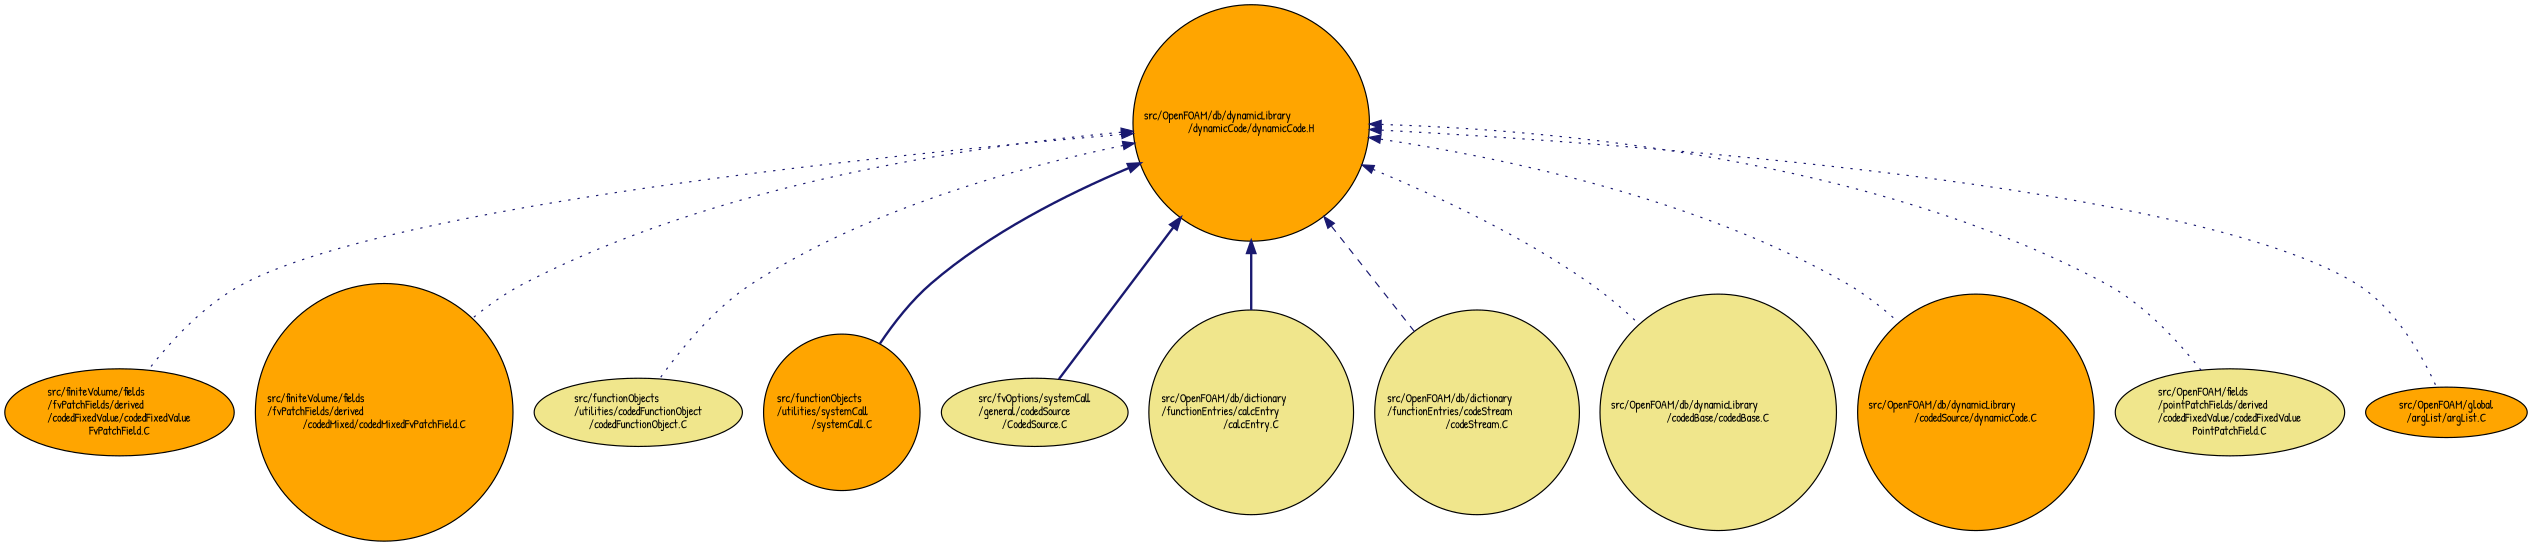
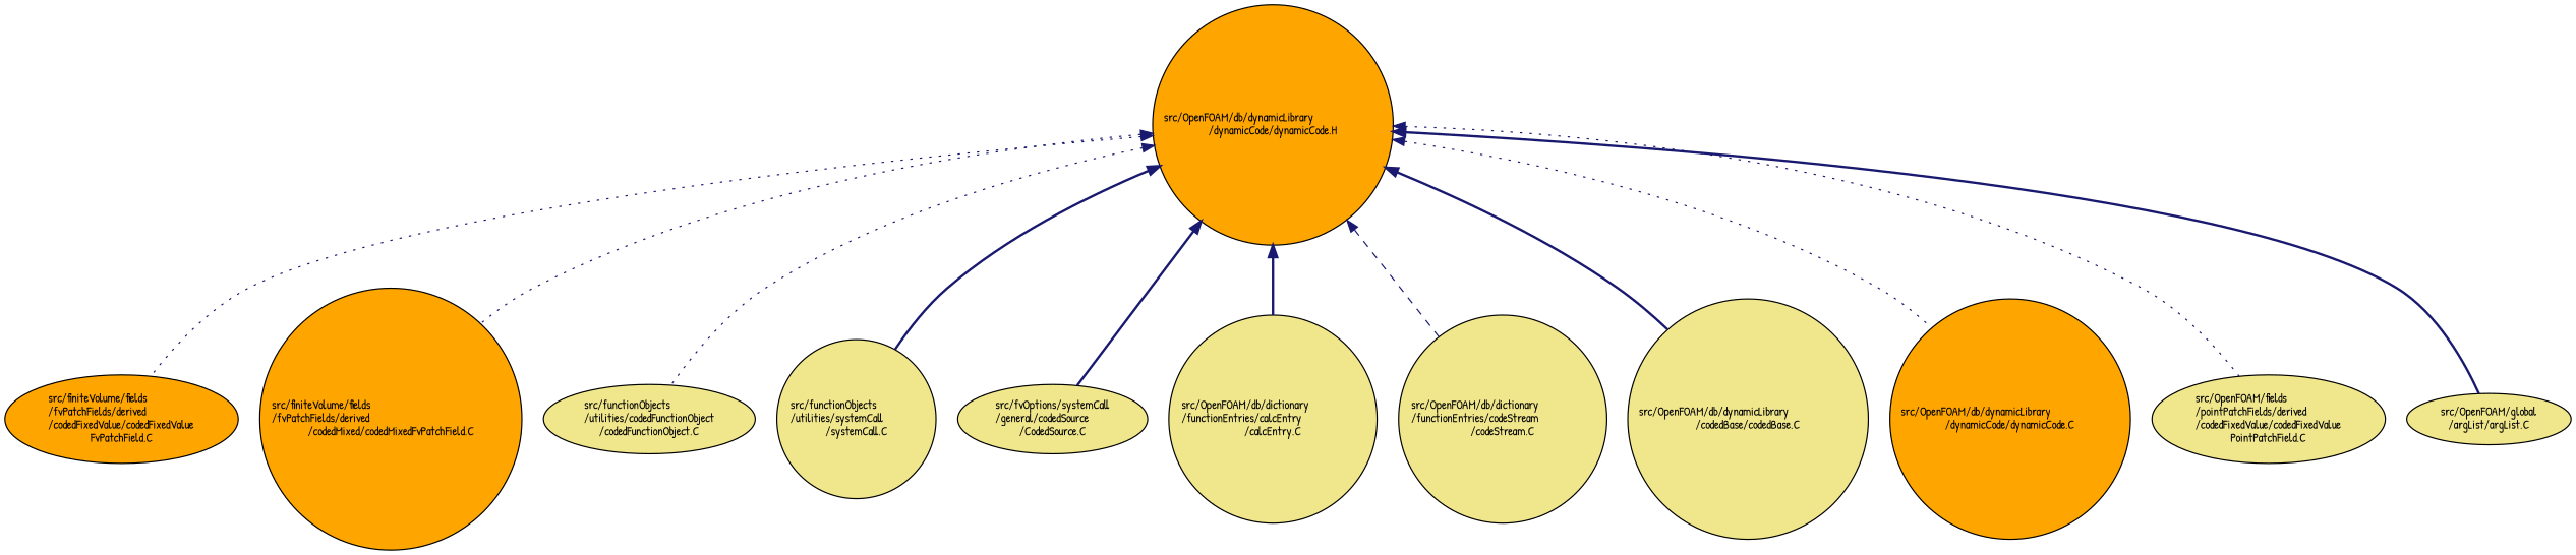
  digraph {
    fontname="Patrick Hand"
    node [color=black fillcolor=khaki fontname="Patrick Hand" fontsize=10 shape=circle style=filled]
    edge [color=midnightblue dir=back fontname="Patrick Hand" fontsize=10 labelfontname=Helvetica labelfontsize=10 style=dotted]
    n1 [fillcolor=orange fontcolor=black height=0.2 label="src/OpenFOAM/db/dynamicLibrary\l/dynamicCode/dynamicCode.H" width=0.4]
    n2 [fillcolor=orange height=0.2 label="src/finiteVolume/fields\l/fvPatchFields/derived\l/codedFixedValue/codedFixedValue\lFvPatchField.C" shape=ellipse width=0.4]
    n3 [fillcolor=orange height=0.2 label="src/finiteVolume/fields\l/fvPatchFields/derived\l/codedMixed/codedMixedFvPatchField.C" width=0.4]
    n4 [height=0.2 label="src/functionObjects\l/utilities/codedFunctionObject\l/codedFunctionObject.C" shape=ellipse width=0.4]
-   n5 [fillcolor=orange height=0.2 label="src/functionObjects\l/utilities/systemCall\l/systemCall.C" width=0.4]
+   n5 [height=0.2 label="src/functionObjects\l/utilities/systemCall\l/systemCall.C" width=0.4]
    n6 [height=0.2 label="src/fvOptions/systemCall\l/general/codedSource\l/CodedSource.C" shape=ellipse width=0.4]
    n7 [height=0.2 label="src/OpenFOAM/db/dictionary\l/functionEntries/calcEntry\l/calcEntry.C" width=0.4]
    n8 [height=0.2 label="src/OpenFOAM/db/dictionary\l/functionEntries/codeStream\l/codeStream.C" width=0.4]
    n9 [height=0.2 label="src/OpenFOAM/db/dynamicLibrary\l/codedBase/codedBase.C" width=0.4]
-   n10 [fillcolor=orange height=0.2 label="src/OpenFOAM/db/dynamicLibrary\l/codedSource/dynamicCode.C" width=0.4]
+   n10 [fillcolor=orange height=0.2 label="src/OpenFOAM/db/dynamicLibrary\l/dynamicCode/dynamicCode.C" width=0.4]
    n11 [height=0.2 label="src/OpenFOAM/fields\l/pointPatchFields/derived\l/codedFixedValue/codedFixedValue\lPointPatchField.C" shape=ellipse width=0.4]
-   n12 [fillcolor=orange height=0.2 label="src/OpenFOAM/global\l/argList/argList.C" shape=ellipse width=0.4]
+   n12 [height=0.2 label="src/OpenFOAM/global\l/argList/argList.C" shape=ellipse width=0.4]
    n1 -> n2
    n1 -> n3
    n1 -> n4
    n1 -> n5 [style=bold]
    n1 -> n6 [style=bold]
    n1 -> n7 [style=bold]
    n1 -> n8 [style=dashed]
-   n1 -> n9
+   n1 -> n9 [style=bold]
    n1 -> n10
    n1 -> n11
-   n1 -> n12
+   n1 -> n12 [style=bold]
  }
